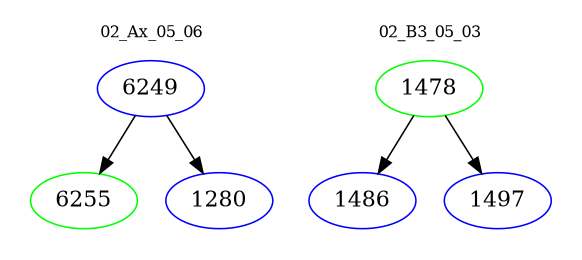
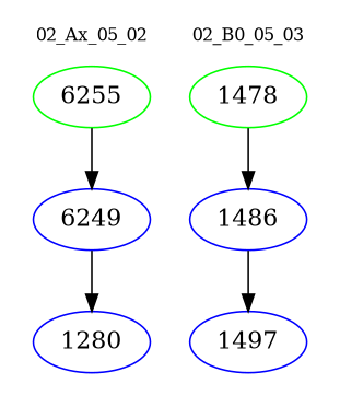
  digraph {
    node [color=blue]
    edge [color=black]
    n1 [color=green label=6255]
    n2 [label=6249]
    n3 [label=1280]
    n4 [color=green label=1478]
    n5 [label=1486]
    n6 [label=1497]
    subgraph cluster_1 {
      color=white
      fontsize=10
-     label="02_Ax_05_06"
+     label="02_Ax_05_02"
      n1
      n2
      n3
    }
    subgraph cluster_2 {
      color=white
      fontsize=10
-     label="02_B3_05_03"
+     label="02_B0_05_03"
      n4
      n5
      n6
    }
-   n2 -> n1
+   n1 -> n2
    n2 -> n3
    n4 -> n5
-   n4 -> n6
+   n5 -> n6
  }
